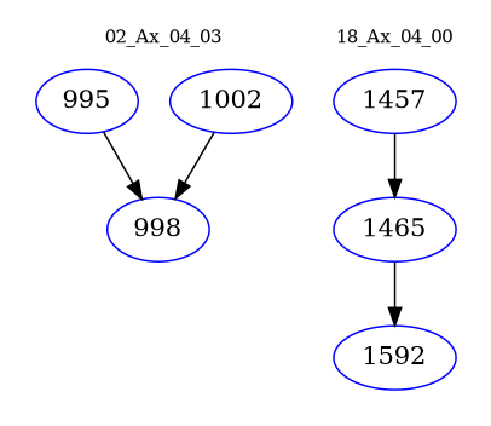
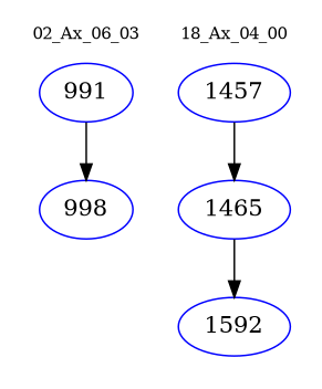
  digraph {
    node [color=blue]
    edge [color=black]
-   n1 [label=1002]
    n2 [label=998]
-   n3 [label=995]
+   n3 [label=991]
    n4 [label=1457]
    n5 [label=1465]
    n6 [label=1592]
    subgraph cluster_1 {
      color=white
      fontsize=10
-     label="02_Ax_04_03"
-     n1
+     label="02_Ax_06_03"
      n2
      n3
    }
    subgraph cluster_2 {
      color=white
      fontsize=10
      label="18_Ax_04_00"
      n4
      n5
      n6
    }
-   n1 -> n2
    n3 -> n2
    n4 -> n5
    n5 -> n6
  }
